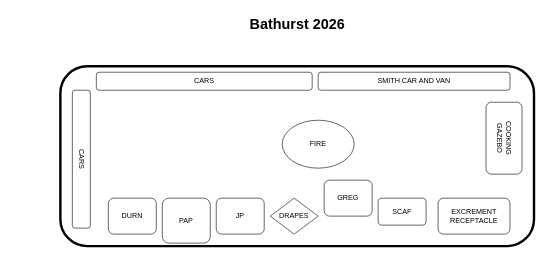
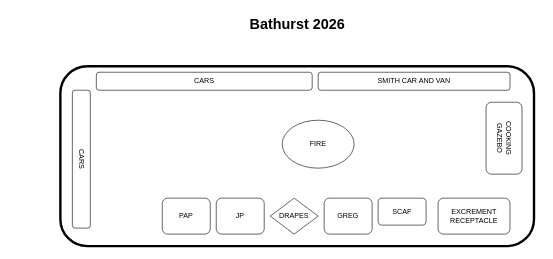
  <mxCell id="0" />
  <mxCell id="1" parent="0" />
  <mxCell id="2" value="" style="rounded=1;whiteSpace=wrap;html=1;strokeWidth=4;" parent="1" vertex="1"><mxGeometry x="100" y="110" width="790" height="300" as="geometry" /></mxCell>
  <mxCell id="3" value="Bathurst 2026" style="text;strokeColor=none;fillColor=none;html=1;fontSize=24;fontStyle=1;verticalAlign=middle;align=center;" parent="1" vertex="1"><mxGeometry x="445" y="20" width="100" height="40" as="geometry" /></mxCell>
  <mxCell id="4" value="CARS" style="rounded=1;whiteSpace=wrap;html=1;" parent="1" vertex="1"><mxGeometry x="160" y="120" width="360" height="30" as="geometry" /></mxCell>
  <mxCell id="5" value="CARS" style="rounded=1;whiteSpace=wrap;html=1;rotation=90;" parent="1" vertex="1"><mxGeometry x="20" y="250" width="230" height="30" as="geometry" /></mxCell>
- <mxCell id="6" value="DURN" style="rounded=1;whiteSpace=wrap;html=1;" parent="1" vertex="1"><mxGeometry x="180" y="330" width="80" height="60" as="geometry" /></mxCell>
  <mxCell id="7" value="JP&lt;span style=&quot;color: rgba(0, 0, 0, 0); font-family: monospace; font-size: 0px; text-align: start; text-wrap-mode: nowrap;&quot;&gt;%3CmxGraphModel%3E%3Croot%3E%3CmxCell%20id%3D%220%22%2F%3E%3CmxCell%20id%3D%221%22%20parent%3D%220%22%2F%3E%3CmxCell%20id%3D%222%22%20value%3D%22DURN%22%20style%3D%22rounded%3D1%3BwhiteSpace%3Dwrap%3Bhtml%3D1%3B%22%20vertex%3D%221%22%20parent%3D%221%22%3E%3CmxGeometry%20x%3D%22108%22%20y%3D%22380%22%20width%3D%2282%22%20height%3D%2260%22%20as%3D%22geometry%22%2F%3E%3C%2FmxCell%3E%3C%2Froot%3E%3C%2FmxGraphModel%3E&lt;/span&gt;" style="rounded=1;whiteSpace=wrap;html=1;" parent="1" vertex="1"><mxGeometry x="360" y="330" width="80" height="60" as="geometry" /></mxCell>
- <mxCell id="8" value="PAP" style="rounded=1;whiteSpace=wrap;html=1;" parent="1" vertex="1"><mxGeometry x="270" y="330" width="80" height="75" as="geometry" /></mxCell>
+ <mxCell id="8" value="PAP" style="rounded=1;whiteSpace=wrap;html=1;" parent="1" vertex="1"><mxGeometry x="270" y="330" width="80" height="60" as="geometry" /></mxCell>
  <mxCell id="9" value="DRAPES" style="rhombus;whiteSpace=wrap;html=1;" parent="1" vertex="1"><mxGeometry x="450" y="330" width="80" height="60" as="geometry" /></mxCell>
- <mxCell id="10" value="GREG" style="rounded=1;whiteSpace=wrap;html=1;" parent="1" vertex="1"><mxGeometry x="540" y="300" width="80" height="60" as="geometry" /></mxCell>
+ <mxCell id="10" value="GREG" style="rounded=1;whiteSpace=wrap;html=1;" parent="1" vertex="1"><mxGeometry x="540" y="330" width="80" height="60" as="geometry" /></mxCell>
  <mxCell id="11" value="SCAF" style="rounded=1;whiteSpace=wrap;html=1;" parent="1" vertex="1"><mxGeometry x="630" y="330" width="80" height="45" as="geometry" /></mxCell>
  <mxCell id="12" value="SMITH CAR AND VAN" style="rounded=1;whiteSpace=wrap;html=1;" parent="1" vertex="1"><mxGeometry x="530" y="120" width="320" height="30" as="geometry" /></mxCell>
  <mxCell id="13" value="EXCREMENT RECEPTACLE" style="rounded=1;whiteSpace=wrap;html=1;" vertex="1" parent="1"><mxGeometry x="730" y="330" width="120" height="60" as="geometry" /></mxCell>
  <mxCell id="14" value="FIRE" style="ellipse;whiteSpace=wrap;html=1;" vertex="1" parent="1"><mxGeometry x="470" y="200" width="120" height="80" as="geometry" /></mxCell>
  <mxCell id="15" value="COOKING&lt;div&gt;GAZEBO&lt;/div&gt;" style="rounded=1;whiteSpace=wrap;html=1;rotation=90;" vertex="1" parent="1"><mxGeometry x="780" y="200" width="120" height="60" as="geometry" /></mxCell>
